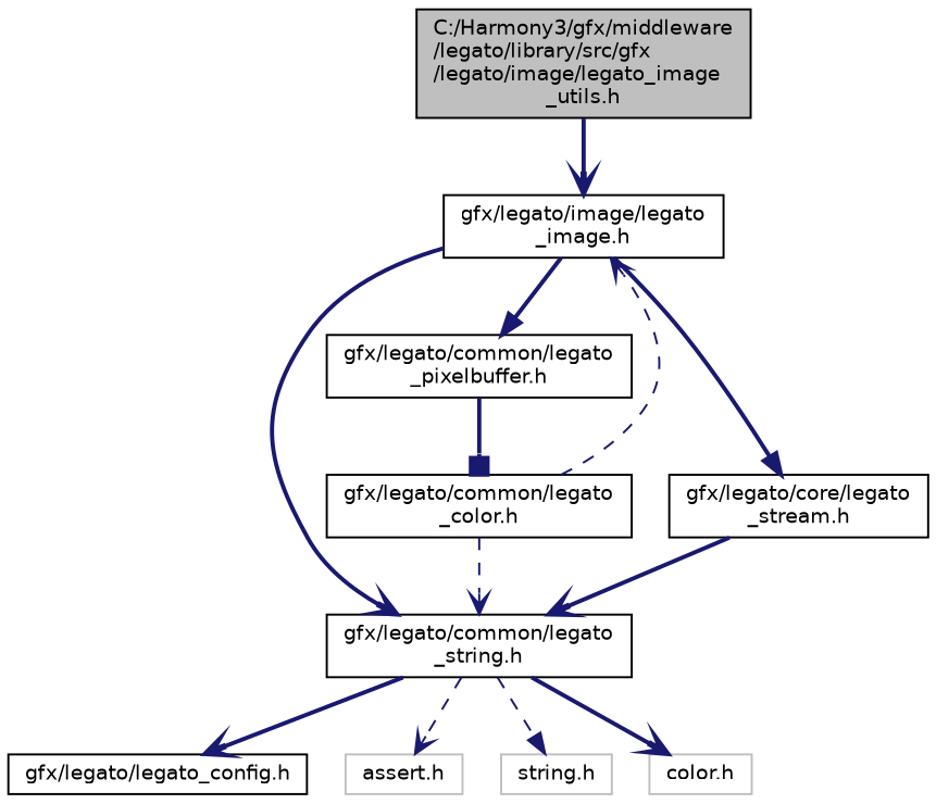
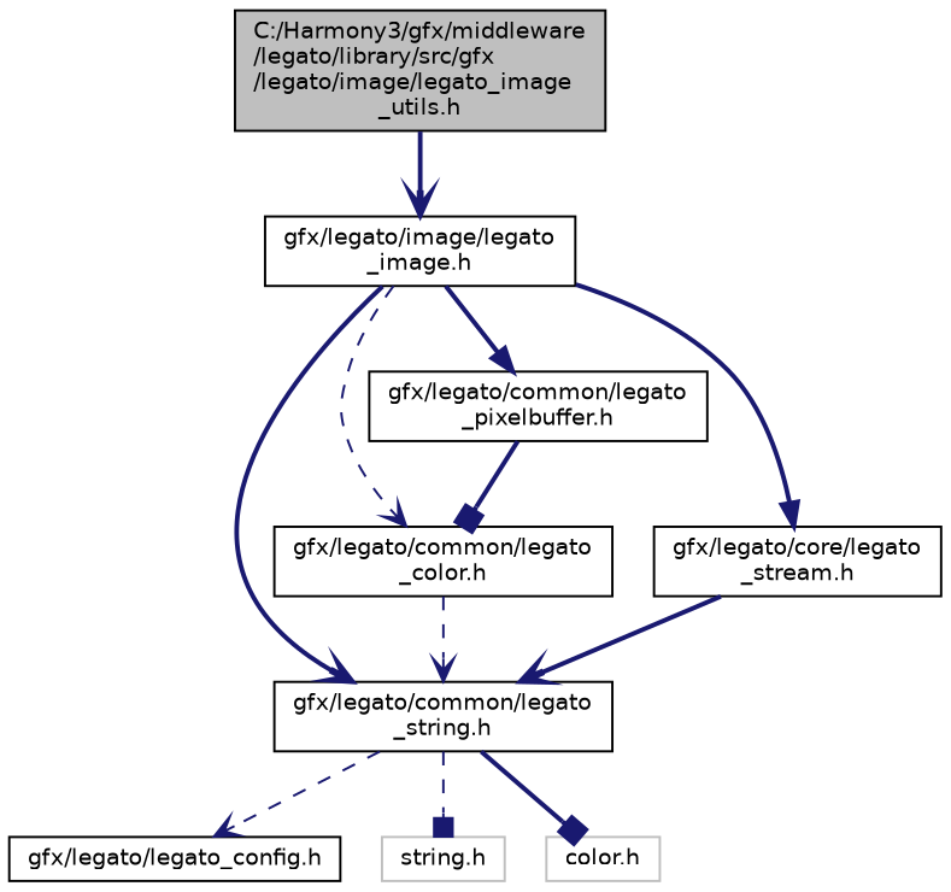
  digraph {
    node [color=black fillcolor=white fontname=Helvetica fontsize=10 shape=record style=filled]
    edge [arrowhead=vee color=midnightblue fontname=Helvetica fontsize=10 labelfontname=Helvetica labelfontsize=10 style=bold]
    n1 [fillcolor=grey75 fontcolor=black height=0.2 label="C:/Harmony3/gfx/middleware\l/legato/library/src/gfx\l/legato/image/legato_image\l_utils.h" width=0.4]
    n2 [height=0.2 label="gfx/legato/image/legato\l_image.h" width=0.4]
    n3 [height=0.2 label="gfx/legato/common/legato\l_string.h" width=0.4]
    n4 [height=0.2 label="gfx/legato/common/legato\l_color.h" width=0.4]
    n5 [height=0.2 label="gfx/legato/common/legato\l_pixelbuffer.h" width=0.4]
    n6 [height=0.2 label="gfx/legato/core/legato\l_stream.h" width=0.4]
    n7 [height=0.2 label="gfx/legato/legato_config.h" width=0.4]
-   n8 [color=grey75 height=0.2 label="assert.h" width=0.4]
    n9 [color=grey75 height=0.2 label="string.h" width=0.4]
    n10 [color=grey75 height=0.2 label="color.h" width=0.4]
    n1 -> n2
    n2 -> n3
-   n4 -> n2 [style=dashed]
+   n2 -> n4 [style=dashed]
    n2 -> n5 [arrowhead=normal]
    n2 -> n6 [arrowhead=normal]
-   n3 -> n7
-   n3 -> n8 [style=dashed]
-   n3 -> n9 [arrowhead=normal style=dashed]
-   n3 -> n10
+   n3 -> n7 [style=dashed]
+   n3 -> n9 [arrowhead=box style=dashed]
+   n3 -> n10 [arrowhead=box]
    n4 -> n3 [style=dashed]
    n5 -> n4 [arrowhead=box]
    n6 -> n3
  }
